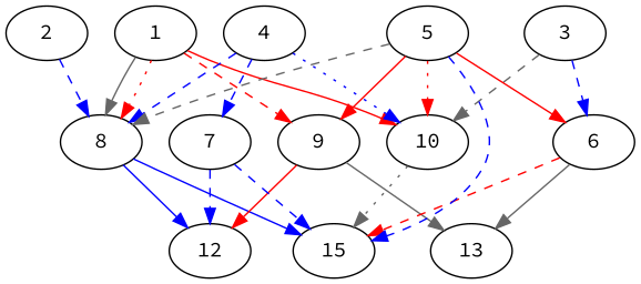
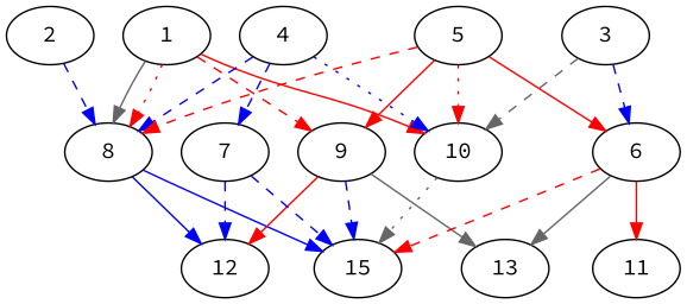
  digraph {
    fontname="Source Code Pro"
    node [alpha=0.10 fontname="Source Code Pro"]
    edge [color=blue fontname="Source Code Pro" style=dashed]
    1 [alpha=0.04 expect_size=36268032]
    8 [alpha=0.15 expect_size=32883712]
    9 [expect_size=37303296]
    10 [alpha=0.20 expect_size=45604864]
    15 [expect_size=22510592]
    12 [expect_size=52216832]
    13 [alpha=0.05 expect_size=30589952]
    2 [alpha=0.11 expect_size=8348672]
    3 [alpha=0.09 expect_size=46821376]
    6 [alpha=0.07 expect_size=16612352]
+   11 [alpha=0.17 expect_size=43914240]
    4 [alpha=0.07 expect_size=10646528]
    7 [alpha=0.16 expect_size=14511104]
    5 [alpha=0.19 expect_size=46403584]
    1 -> 8 [color=gray40 style=solid]
    1 -> 8 [color=red style=dotted]
    1 -> 9 [color=red]
    1 -> 10 [color=red style=solid]
    8 -> 15 [style=solid]
    8 -> 12 [style=solid]
-   5 -> 15
+   9 -> 15
    9 -> 12 [color=red style=solid]
    9 -> 13 [color=gray40 style=solid]
    10 -> 15 [color=gray40 style=dotted]
    2 -> 8
    3 -> 10 [color=gray40]
    3 -> 6
    6 -> 15 [color=red]
    6 -> 13 [color=gray40 style=solid]
+   6 -> 11 [color=red style=solid]
    4 -> 8
    4 -> 10 [style=dotted]
    4 -> 7
    7 -> 15
    7 -> 12
-   5 -> 8 [color=gray40]
+   5 -> 8 [color=red]
    5 -> 9 [color=red style=solid]
    5 -> 10 [color=red style=dotted]
    5 -> 6 [color=red style=solid]
  }
